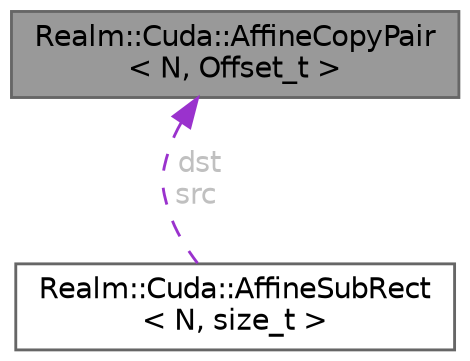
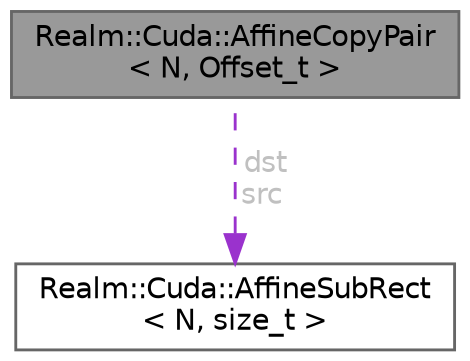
  digraph {
    node [color=gray40 fontname=Helvetica fontsize=10 shape=box style=filled]
    n1 [fillcolor=grey60 fontcolor=black height=0.2 label="Realm::Cuda::AffineCopyPair\l\< N, Offset_t \>" width=0.4]
    n2 [fillcolor=white height=0.2 label="Realm::Cuda::AffineSubRect\l\< N, size_t \>" width=0.4]
-   n1 -> n2 [color=darkorchid3 dir=back fontcolor=grey fontname=Helvetica fontsize=10 label=" dst\nsrc" labelfontname=Helvetica labelfontsize=10 style=dashed]
+   n2 -> n1 [color=darkorchid3 dir=back fontcolor=grey fontname=Helvetica fontsize=10 label=" dst\nsrc" labelfontname=Helvetica labelfontsize=10 style=dashed]
  }
